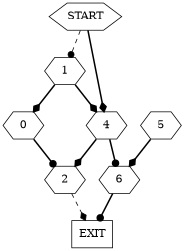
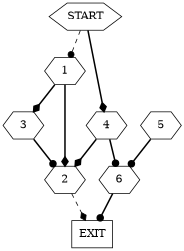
  digraph {
    node [shape=hexagon]
    edge [arrowhead=dot style=bold]
    n1 [label=START]
    1
    4
    2
-   3 [label=0]
+   3
    6
    n7 [label=EXIT shape=box]
    5
    n1 -> 1 [style=dashed]
    n1 -> 4 [arrowhead=diamond]
-   1 -> 4 [arrowhead=diamond]
+   1 -> 2 [arrowhead=diamond]
    1 -> 3 [arrowhead=diamond]
    4 -> 2 [arrowhead=diamond]
    4 -> 6
    2 -> n7 [arrowhead=diamond style=dashed]
    3 -> 2
    6 -> n7
-   5 -> 6 [arrowhead=diamond]
+   5 -> 6
  }
